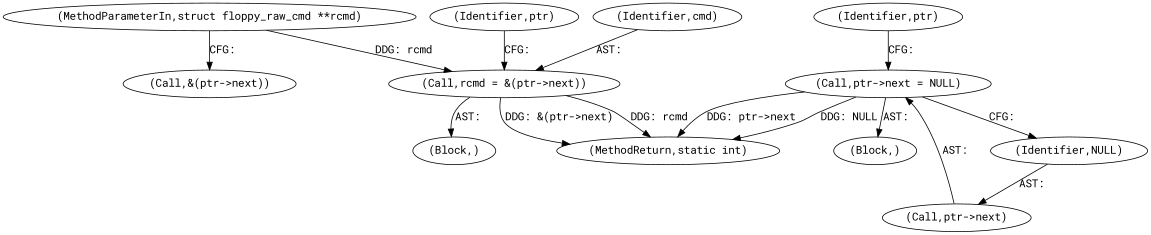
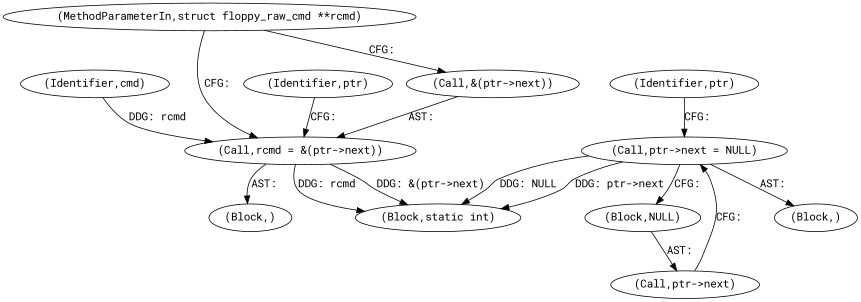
  digraph {
    fontname="Roboto Mono"
    node [fontname="Roboto Mono"]
    edge [fontname="Roboto Mono"]
    n1 [label="(Call,ptr->next = NULL)"]
-   n2 [label="(Identifier,NULL)"]
-   n3 [label="(MethodReturn,static int)"]
+   n2 [label="(Block,NULL)"]
+   n3 [label="(Block,static int)"]
    n4 [label="(Block,)"]
    n5 [label="(Call,rcmd = &(ptr->next))"]
    n6 [label="(Block,)"]
    n7 [label="(Call,ptr->next)"]
    n8 [label="(Call,&(ptr->next))"]
    n9 [label="(Identifier,cmd)"]
    n10 [label="(Identifier,ptr)"]
    n11 [label="(MethodParameterIn,struct floppy_raw_cmd **rcmd)"]
    n12 [label="(Identifier,ptr)"]
    n1 -> n2 [label="CFG: "]
    n1 -> n3 [label="DDG: ptr->next"]
    n1 -> n3 [label="DDG: NULL"]
    n1 -> n4 [label="AST: "]
    n2 -> n7 [label="AST: "]
    n5 -> n3 [label="DDG: &(ptr->next)"]
    n5 -> n3 [label="DDG: rcmd"]
    n5 -> n6 [label="AST: "]
-   n7 -> n1 [label="AST: "]
-   n9 -> n5 [label="AST: "]
+   n7 -> n1 [label="CFG: "]
+   n8 -> n5 [label="AST: "]
+   n9 -> n5 [label="DDG: rcmd"]
    n10 -> n1 [label="CFG: "]
-   n11 -> n5 [label="DDG: rcmd"]
+   n11 -> n5 [label="CFG: "]
    n11 -> n8 [label="CFG: "]
    n12 -> n5 [label="CFG: "]
  }
